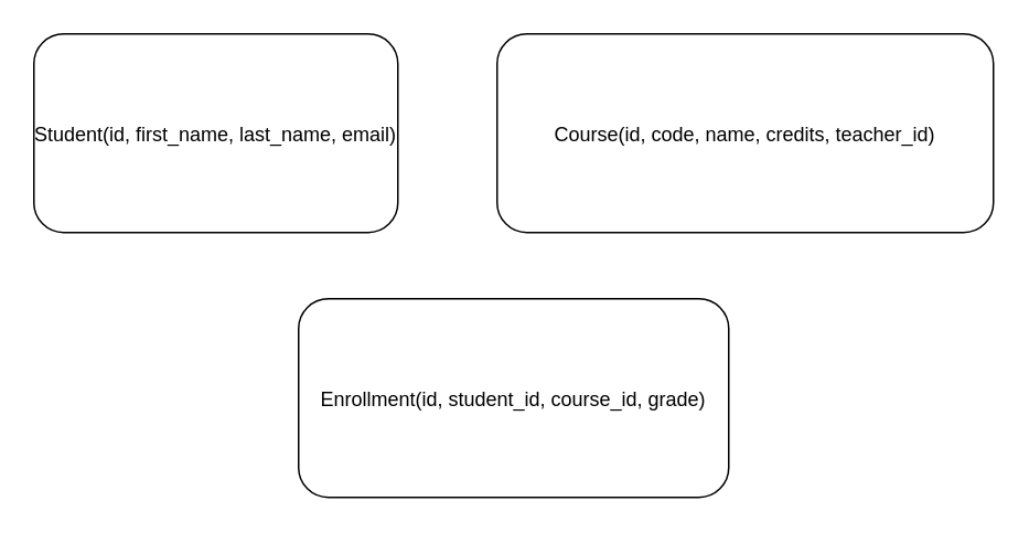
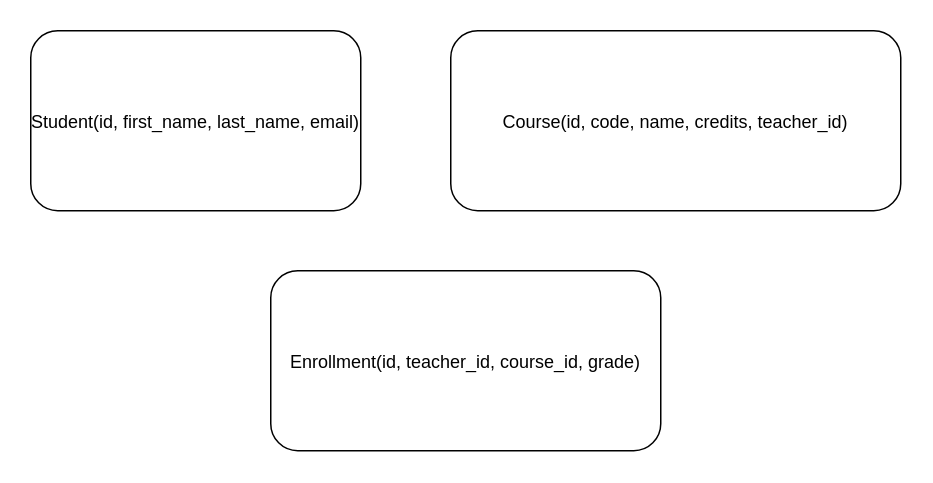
  <mxCell id="0" />
  <mxCell id="1" parent="0" />
  <mxCell id="2" value="Student(id, first_name, last_name, email)" style="rounded=1;" vertex="1" parent="1"><mxGeometry x="20" y="20" width="220" height="120" as="geometry" /></mxCell>
  <mxCell id="3" value="Course(id, code, name, credits, teacher_id)" style="rounded=1;" vertex="1" parent="1"><mxGeometry x="300" y="20" width="300" height="120" as="geometry" /></mxCell>
- <mxCell id="4" value="Enrollment(id, student_id, course_id, grade)" style="rounded=1;" vertex="1" parent="1"><mxGeometry x="180" y="180" width="260" height="120" as="geometry" /></mxCell>
+ <mxCell id="4" value="Enrollment(id, teacher_id, course_id, grade)" style="rounded=1;" vertex="1" parent="1"><mxGeometry x="180" y="180" width="260" height="120" as="geometry" /></mxCell>
